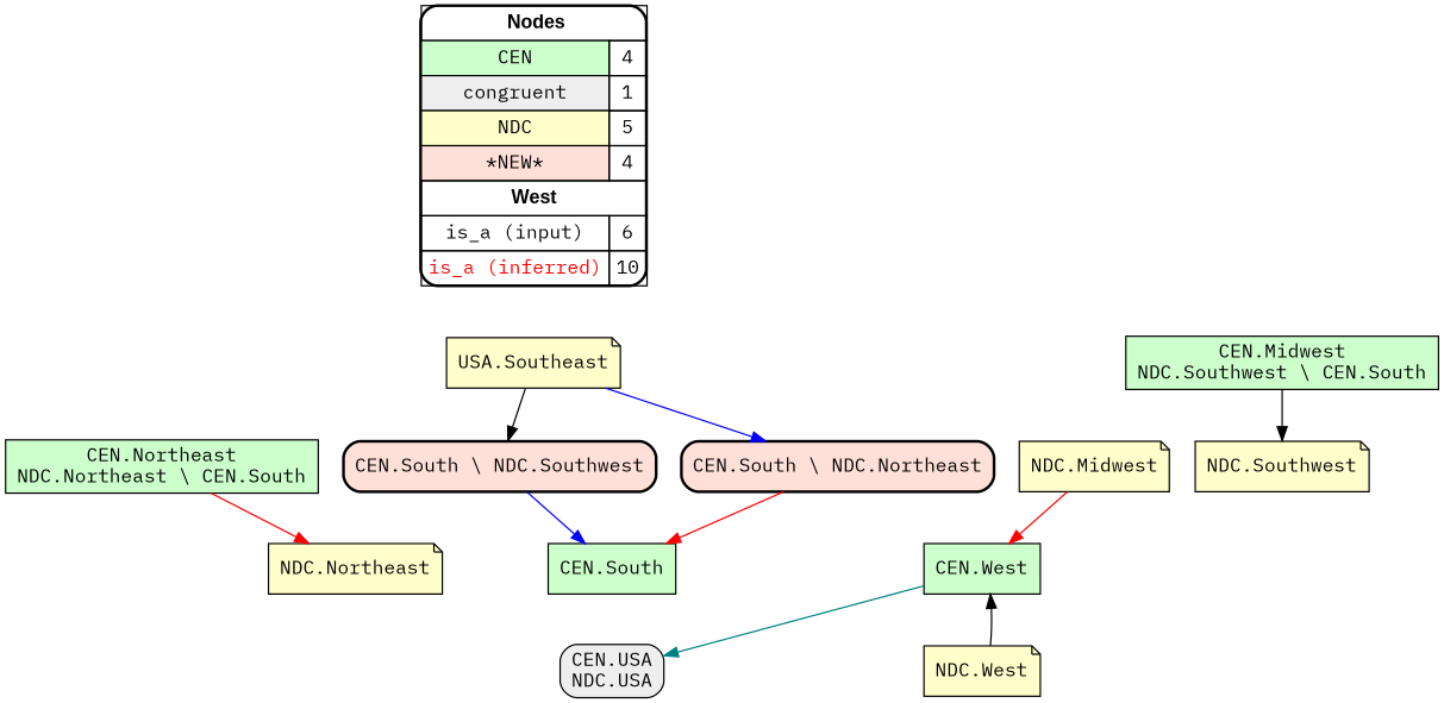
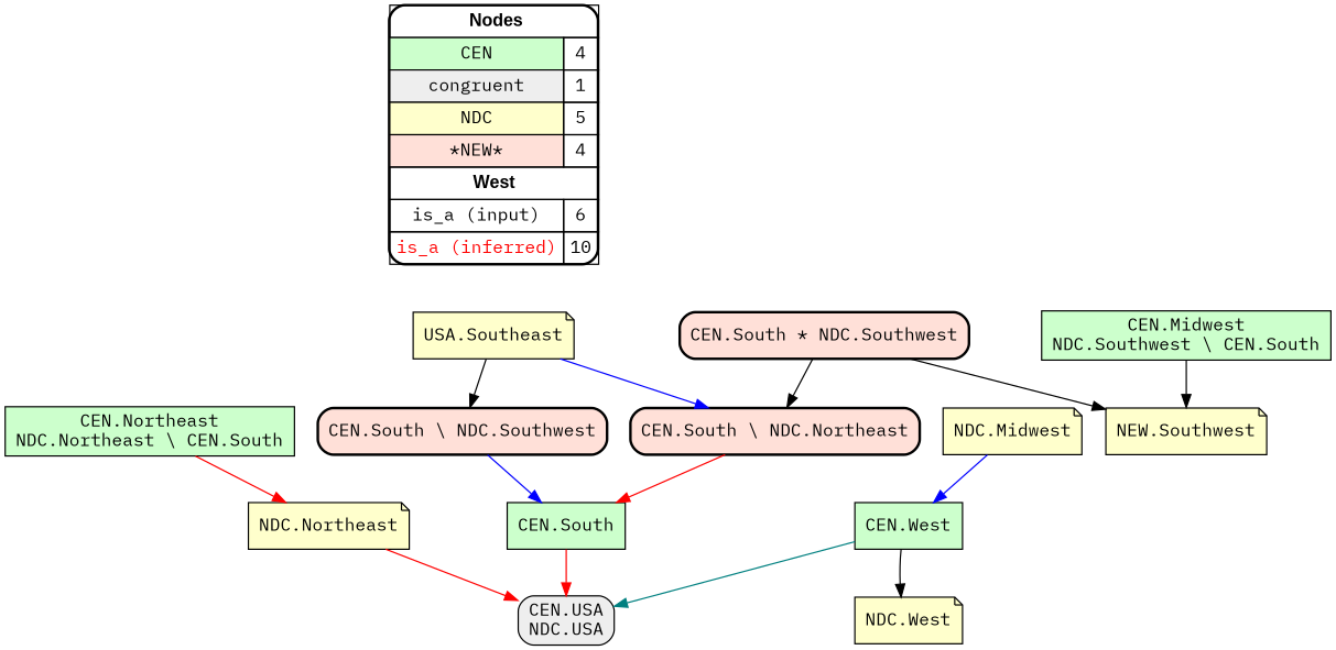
  digraph {
    fontname="IBM Plex Mono"
    rankdir=TB
    node [fillcolor="#FFFFCC" fontname="IBM Plex Mono" shape=box style=filled]
    edge [arrowhead=normal color=black constraint=true fontname="IBM Plex Mono" penwidth=1 style=solid]
    n1 [fillcolor=white label=<   <TABLE BORDER="0" CELLBORDER="1" CELLSPACING="0" CELLPADDING="4">  <TR> <TD COLSPAN="2"><font face="Arial Black"> Nodes</font></TD> </TR>  <TR>   <TD bgcolor="#CCFFCC" fontname="helvetica">CEN</TD>   <TD>4</TD>   </TR>  <TR>   <TD bgcolor="#EEEEEE" fontname="helvetica">congruent</TD>   <TD>1</TD>   </TR>  <TR>   <TD bgcolor="#FFFFCC" fontname="helvetica">NDC</TD>   <TD>5</TD>   </TR>  <TR>   <TD bgcolor="#FFE0D8" fontname="helvetica">*NEW*</TD>   <TD>4</TD>   </TR>  <TR> <TD COLSPAN="2"><font face = "Arial Black"> West </font></TD> </TR>  <TR>   <TD><font color ="#000000">is_a (input)</font></TD><TD>6</TD> </TR> <TR>   <TD><font color ="#FF0000">is_a (inferred)</font></TD><TD>10</TD> </TR> </TABLE>   > margin=0 style="filled,rounded,bold"]
    "CEN.South" [fillcolor="#CCFFCC"]
    "CEN.USA\nNDC.USA" [fillcolor="#EEEEEE" style="filled,rounded"]
    "CEN.Northeast\nNDC.Northeast \\ CEN.South" [fillcolor="#CCFFCC"]
    "NDC.Northeast" [shape=note]
    "CEN.Midwest\nNDC.Southwest \\ CEN.South" [fillcolor="#CCFFCC"]
-   "NDC.Southwest" [shape=note]
+   "NDC.Southwest" [shape=note label="NEW.Southwest"]
    "CEN.West" [fillcolor="#CCFFCC"]
    "NDC.Midwest" [shape=note]
    n10 [label="USA.Southeast" shape=note]
    "CEN.South \\ NDC.Southwest" [fillcolor="#FFE0D8" style="filled,rounded,bold"]
    "CEN.South \\ NDC.Northeast" [fillcolor="#FFE0D8" style="filled,rounded,bold"]
    "NDC.West" [shape=note]
+   "CEN.South * NDC.Southwest" [fillcolor="#FFE0D8" style="filled,rounded,bold"]
    subgraph sub_1 {
      rank=source
      n1
    }
+   "CEN.South" -> "CEN.USA\nNDC.USA" [color=red]
    "CEN.Northeast\nNDC.Northeast \\ CEN.South" -> "NDC.Northeast" [color=red]
+   "NDC.Northeast" -> "CEN.USA\nNDC.USA" [color=red]
    "CEN.Midwest\nNDC.Southwest \\ CEN.South" -> "NDC.Southwest"
    "CEN.West" -> "CEN.USA\nNDC.USA" [color=teal]
-   "NDC.Midwest" -> "CEN.West" [color=red]
+   "NDC.Midwest" -> "CEN.West" [color=blue]
    n10 -> "CEN.South \\ NDC.Southwest"
    n10 -> "CEN.South \\ NDC.Northeast" [color=blue]
    "CEN.South \\ NDC.Southwest" -> "CEN.South" [color=blue]
    "CEN.South \\ NDC.Northeast" -> "CEN.South" [color=red]
-   "NDC.West" -> "CEN.West"
+   "CEN.West" -> "NDC.West"
+   "CEN.South * NDC.Southwest" -> "NDC.Southwest"
+   "CEN.South * NDC.Southwest" -> "CEN.South \\ NDC.Northeast"
  }
